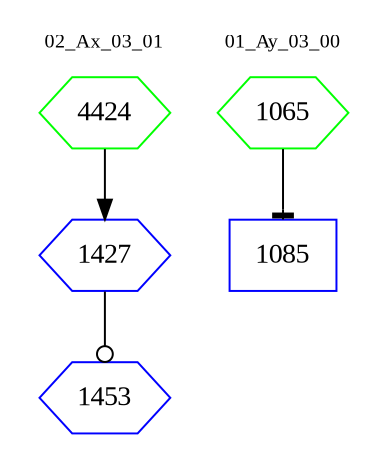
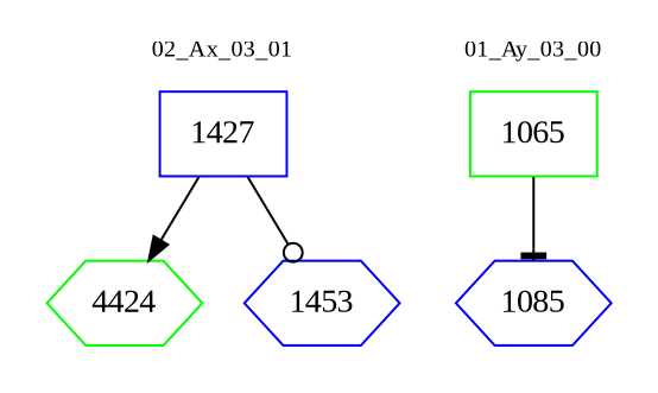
  digraph {
    fontname="Liberation Serif"
    node [color=blue fontname="Liberation Serif" shape=box]
    edge [color=black fontname="Liberation Serif"]
    n1 [color=green label=4424 shape=hexagon]
-   n2 [label=1427 shape=hexagon]
+   n2 [label=1427]
    n3 [label=1453 shape=hexagon]
-   n4 [color=green label=1065 shape=hexagon]
-   n5 [label=1085]
+   n4 [color=green label=1065]
+   n5 [label=1085 shape=hexagon]
    subgraph cluster_1 {
      color=white
      fontsize=10
      label="02_Ax_03_01"
      n1
      n2
      n3
    }
    subgraph cluster_2 {
      color=white
      fontsize=10
      label="01_Ay_03_00"
      n4
      n5
    }
-   n1 -> n2 [arrowhead=normal]
+   n2 -> n1 [arrowhead=normal]
    n2 -> n3 [arrowhead=odot]
    n4 -> n5 [arrowhead=tee]
  }
